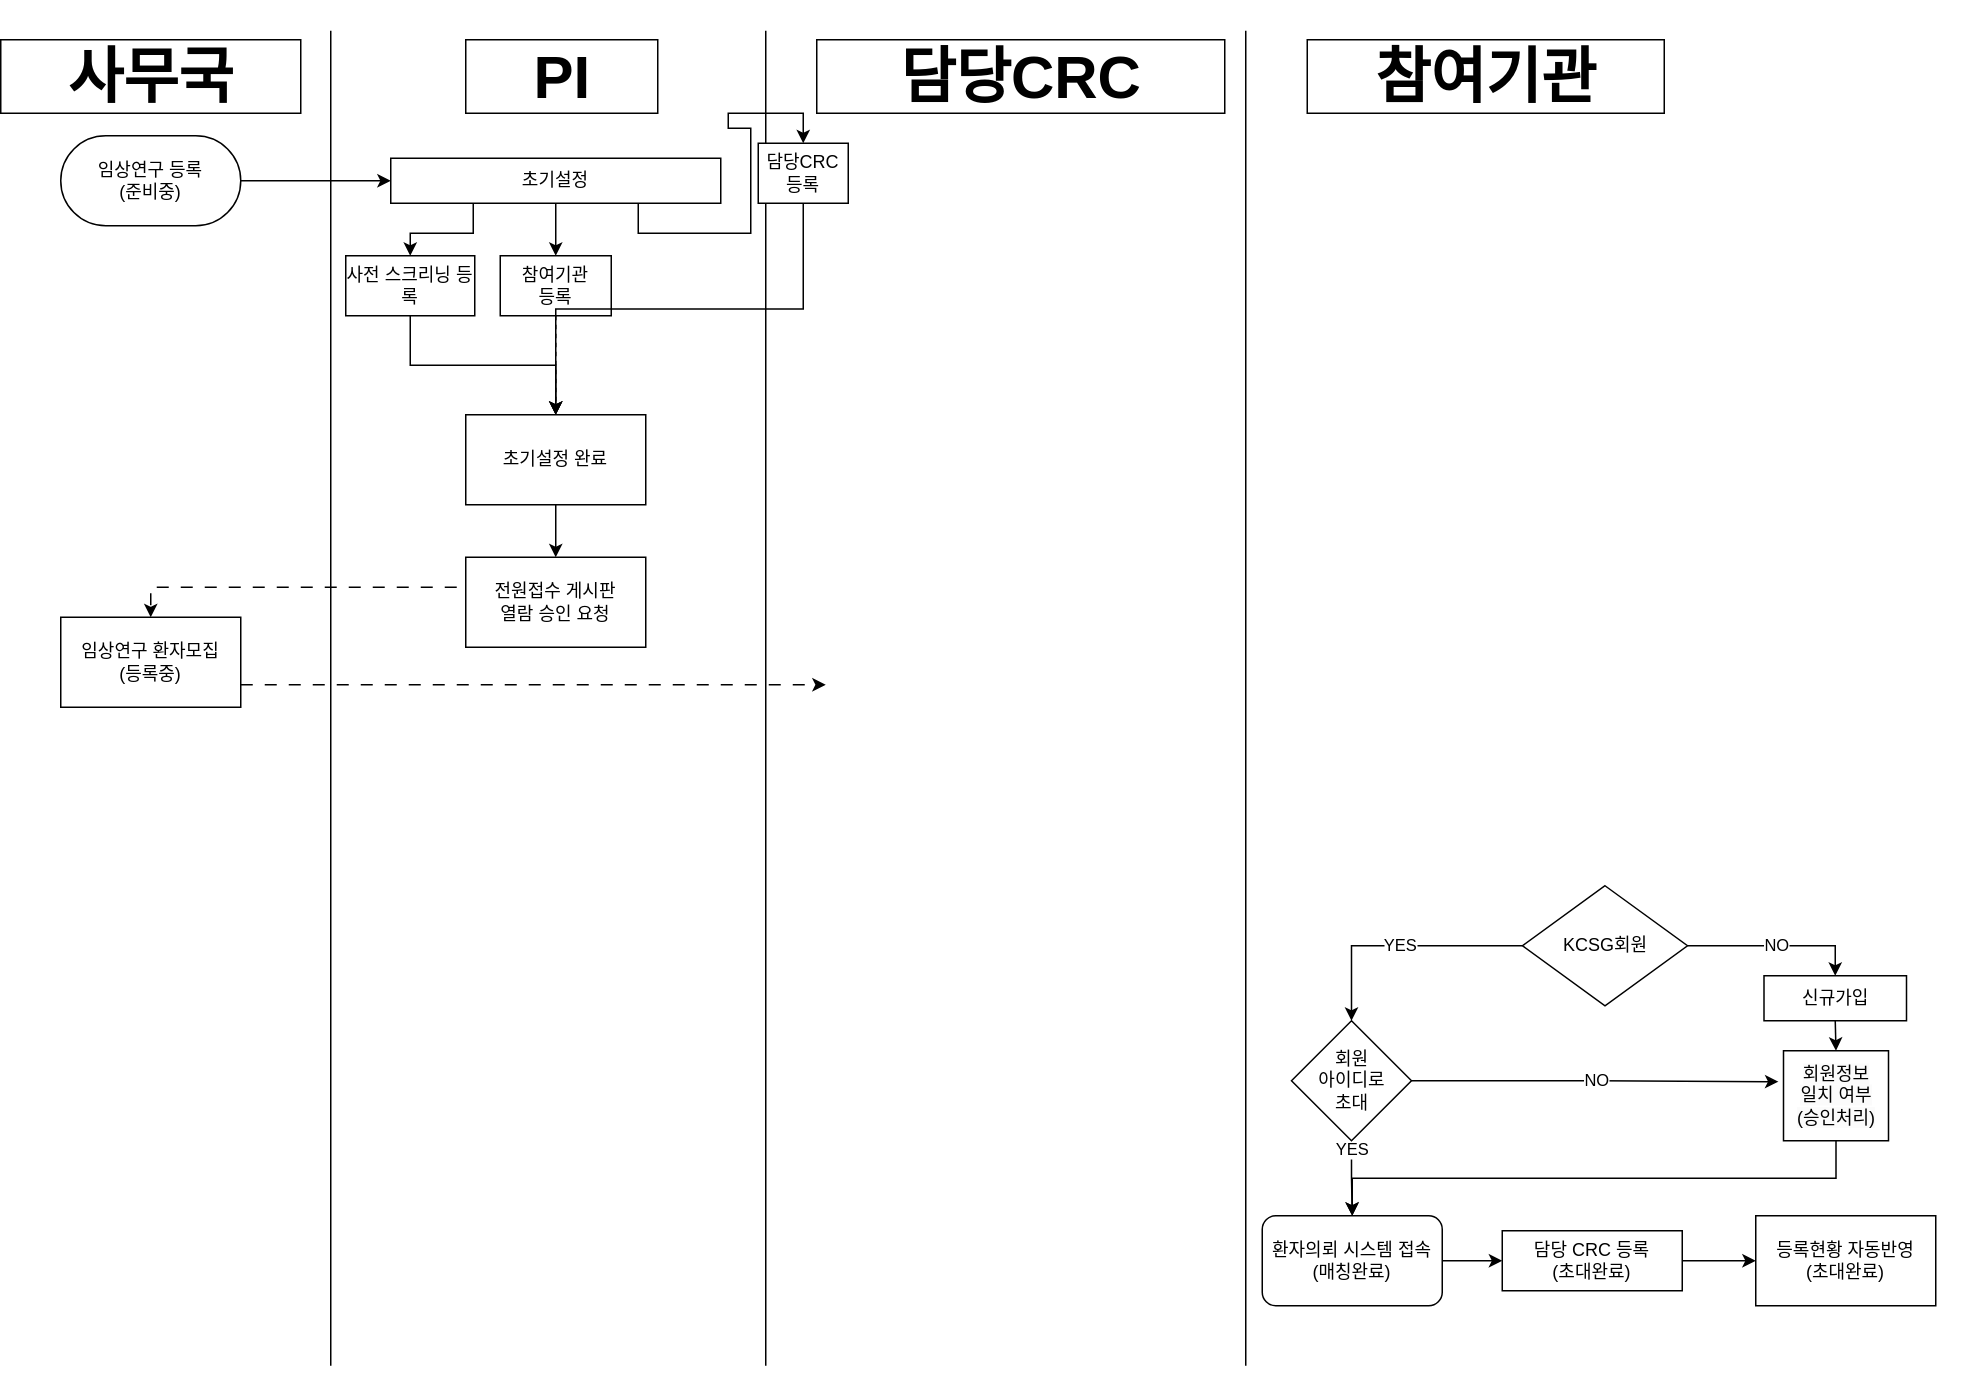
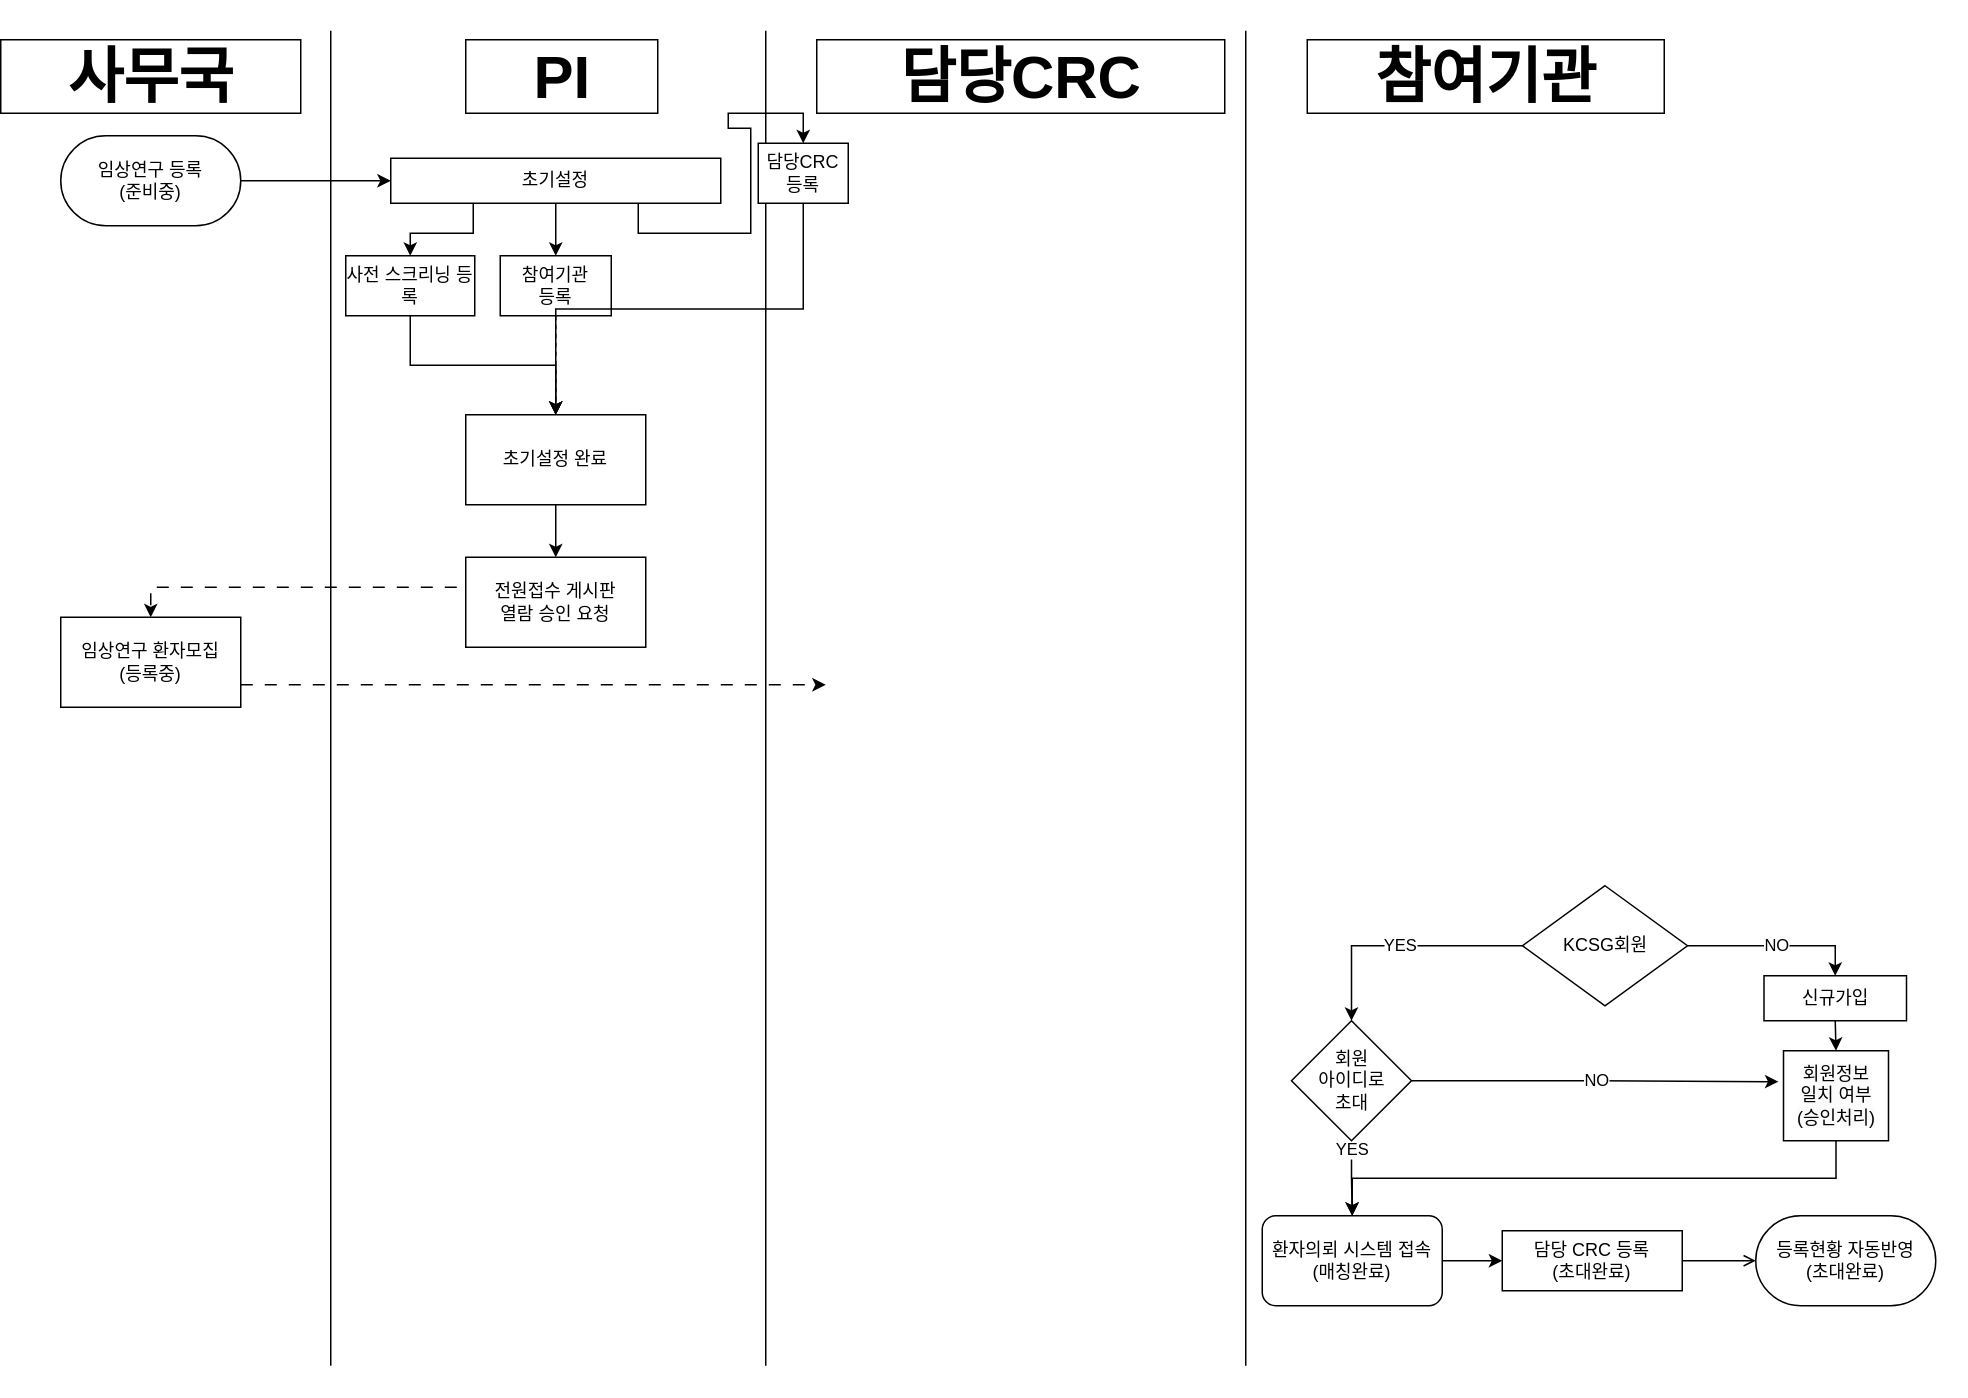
  <mxCell id="0" />
  <mxCell id="1" parent="0" />
  <mxCell id="2" value="" style="endArrow=none;html=1;rounded=0;" parent="1" edge="1"><mxGeometry width="50" height="50" relative="1" as="geometry"><mxPoint x="200" y="910" as="sourcePoint" /><mxPoint x="200" as="targetPoint" y="20" /></mxGeometry></mxCell>
  <mxCell id="3" value="" style="endArrow=none;html=1;rounded=0;" parent="1" edge="1"><mxGeometry width="50" height="50" relative="1" as="geometry"><mxPoint x="490" y="910" as="sourcePoint" /><mxPoint x="490" as="targetPoint" y="20" /></mxGeometry></mxCell>
  <mxCell id="4" value="&amp;nbsp; &amp;nbsp; PI&amp;nbsp; &amp;nbsp;&amp;nbsp;" style="text;strokeColor=none;fillColor=none;html=1;fontSize=40;fontStyle=1;verticalAlign=middle;align=center;labelBackgroundColor=#ffffff;labelBorderColor=default;" parent="1" vertex="1"><mxGeometry x="304" y="30" width="100" height="40" as="geometry" /></mxCell>
  <mxCell id="5" value="&amp;nbsp; &amp;nbsp; &amp;nbsp;담당CRC&amp;nbsp; &amp;nbsp; &amp;nbsp;" style="text;strokeColor=none;fillColor=none;html=1;fontSize=40;fontStyle=1;verticalAlign=middle;align=center;labelBackgroundColor=#ffffff;labelBorderColor=default;" parent="1" vertex="1"><mxGeometry x="610" y="30" width="100" height="40" as="geometry" /></mxCell>
  <mxCell id="6" value="&amp;nbsp; &amp;nbsp; 사무국&amp;nbsp; &amp;nbsp;&amp;nbsp;" style="text;strokeColor=none;fillColor=none;html=1;fontSize=40;fontStyle=1;verticalAlign=middle;align=center;labelBackgroundColor=#ffffff;labelBorderColor=default;" parent="1" vertex="1"><mxGeometry x="30" y="30" width="100" height="40" as="geometry" /></mxCell>
  <mxCell id="7" style="edgeStyle=orthogonalEdgeStyle;rounded=0;orthogonalLoop=1;jettySize=auto;html=1;exitX=0.5;exitY=1;exitDx=0;exitDy=0;entryX=0.5;entryY=0;entryDx=0;entryDy=0;" edge="1" parent="1" source="8" target="29"><mxGeometry relative="1" as="geometry" /></mxCell>
  <mxCell id="8" value="초기설정 완료" style="rounded=0;whiteSpace=wrap;html=1;" parent="1" vertex="1"><mxGeometry x="290" y="276" width="120" height="60" as="geometry" /></mxCell>
  <mxCell id="9" style="edgeStyle=orthogonalEdgeStyle;rounded=0;orthogonalLoop=1;jettySize=auto;html=1;exitX=1;exitY=0.75;exitDx=0;exitDy=0;dashed=1;dashPattern=8 8;" edge="1" parent="1" source="10"><mxGeometry relative="1" as="geometry"><mxPoint x="530" y="456" as="targetPoint" /><Array as="points"><mxPoint x="530" y="456" /></Array></mxGeometry></mxCell>
  <mxCell id="10" value="임상연구 환자모집&lt;br&gt;(등록중)" style="rounded=0;whiteSpace=wrap;html=1;" parent="1" vertex="1"><mxGeometry x="20" y="411" width="120" height="60" as="geometry" /></mxCell>
  <mxCell id="11" value="" style="endArrow=none;html=1;rounded=0;" parent="1" edge="1"><mxGeometry width="50" height="50" relative="1" as="geometry"><mxPoint x="810" y="910" as="sourcePoint" /><mxPoint x="810" as="targetPoint" y="20" /></mxGeometry></mxCell>
  <mxCell id="12" value="&amp;nbsp; &amp;nbsp; 참여기관&amp;nbsp; &amp;nbsp;&amp;nbsp;" style="text;strokeColor=none;fillColor=none;html=1;fontSize=40;fontStyle=1;verticalAlign=middle;align=center;labelBackgroundColor=#ffffff;labelBorderColor=default;" parent="1" vertex="1"><mxGeometry x="890" y="30" width="160" height="40" as="geometry" /></mxCell>
  <mxCell id="13" value="NO" style="edgeStyle=orthogonalEdgeStyle;rounded=0;orthogonalLoop=1;jettySize=auto;html=1;exitX=1;exitY=0.5;exitDx=0;exitDy=0;entryX=0.5;entryY=0;entryDx=0;entryDy=0;" parent="1" source="18" target="17" edge="1"><mxGeometry relative="1" as="geometry"><mxPoint x="1213.5" y="570" as="targetPoint" /></mxGeometry></mxCell>
  <mxCell id="14" style="edgeStyle=orthogonalEdgeStyle;rounded=0;orthogonalLoop=1;jettySize=auto;html=1;exitX=1;exitY=0.5;exitDx=0;exitDy=0;entryX=0;entryY=0.5;entryDx=0;entryDy=0;" parent="1" source="15" target="26" edge="1"><mxGeometry relative="1" as="geometry" /></mxCell>
  <mxCell id="15" value="환자의뢰 시스템 접속&lt;br style=&quot;border-color: var(--border-color);&quot;&gt;(매칭완료)" style="whiteSpace=wrap;html=1;rounded=1;" parent="1" vertex="1"><mxGeometry x="821" y="810" width="120" height="60" as="geometry" /></mxCell>
  <mxCell id="16" style="edgeStyle=orthogonalEdgeStyle;rounded=0;orthogonalLoop=1;jettySize=auto;html=1;exitX=0.5;exitY=1;exitDx=0;exitDy=0;entryX=0.5;entryY=0;entryDx=0;entryDy=0;" edge="1" parent="1" source="17" target="24"><mxGeometry relative="1" as="geometry" /></mxCell>
  <mxCell id="17" value="신규가입" style="whiteSpace=wrap;html=1;" parent="1" vertex="1"><mxGeometry x="1155.5" y="650" width="95" height="30" as="geometry" /></mxCell>
  <mxCell id="18" value="KCSG회원" style="rhombus;whiteSpace=wrap;html=1;" parent="1" vertex="1"><mxGeometry x="994.5" y="590" width="110" height="80" as="geometry" /></mxCell>
  <mxCell id="19" value="YES" style="edgeStyle=orthogonalEdgeStyle;rounded=0;orthogonalLoop=1;jettySize=auto;html=1;entryX=0.5;entryY=0;entryDx=0;entryDy=0;" parent="1" source="18" target="22" edge="1"><mxGeometry relative="1" as="geometry"><mxPoint x="898.5" y="650" as="sourcePoint" /><mxPoint x="953.5" y="580" as="targetPoint" /></mxGeometry></mxCell>
  <mxCell id="20" value="YES" style="edgeStyle=orthogonalEdgeStyle;rounded=0;orthogonalLoop=1;jettySize=auto;html=1;exitX=0.5;exitY=1;exitDx=0;exitDy=0;entryX=0.5;entryY=0;entryDx=0;entryDy=0;" edge="1" parent="1" source="22" target="15"><mxGeometry x="-0.76" relative="1" as="geometry"><mxPoint as="offset" /></mxGeometry></mxCell>
  <mxCell id="21" value="NO" style="edgeStyle=orthogonalEdgeStyle;rounded=0;orthogonalLoop=1;jettySize=auto;html=1;exitX=1;exitY=0.5;exitDx=0;exitDy=0;entryX=-0.048;entryY=0.344;entryDx=0;entryDy=0;entryPerimeter=0;" edge="1" parent="1" source="22" target="24"><mxGeometry relative="1" as="geometry"><mxPoint x="995.5" y="720" as="sourcePoint" /><mxPoint x="1123.5" y="720" as="targetPoint" /><Array as="points" /></mxGeometry></mxCell>
  <mxCell id="22" value="회원&lt;br&gt;아이디로&lt;br&gt;초대" style="rhombus;whiteSpace=wrap;html=1;" parent="1" vertex="1"><mxGeometry x="840.5" y="680" width="80" height="80" as="geometry" /></mxCell>
  <mxCell id="23" style="edgeStyle=orthogonalEdgeStyle;rounded=0;orthogonalLoop=1;jettySize=auto;html=1;exitX=0.5;exitY=1;exitDx=0;exitDy=0;entryX=0.5;entryY=0;entryDx=0;entryDy=0;" parent="1" source="24" target="15" edge="1"><mxGeometry relative="1" as="geometry" /></mxCell>
  <mxCell id="24" value="&lt;span style=&quot;color: rgb(0, 0, 0); font-family: Helvetica; font-size: 12px; font-style: normal; font-variant-ligatures: normal; font-variant-caps: normal; font-weight: 400; letter-spacing: normal; orphans: 2; text-align: center; text-indent: 0px; text-transform: none; widows: 2; word-spacing: 0px; -webkit-text-stroke-width: 0px; background-color: rgb(251, 251, 251); text-decoration-thickness: initial; text-decoration-style: initial; text-decoration-color: initial; float: none; display: inline !important;&quot;&gt;회원정보&lt;/span&gt;&lt;br style=&quot;border-color: var(--border-color); color: rgb(0, 0, 0); font-family: Helvetica; font-size: 12px; font-style: normal; font-variant-ligatures: normal; font-variant-caps: normal; font-weight: 400; letter-spacing: normal; orphans: 2; text-align: center; text-indent: 0px; text-transform: none; widows: 2; word-spacing: 0px; -webkit-text-stroke-width: 0px; background-color: rgb(251, 251, 251); text-decoration-thickness: initial; text-decoration-style: initial; text-decoration-color: initial;&quot;&gt;&lt;span style=&quot;color: rgb(0, 0, 0); font-family: Helvetica; font-size: 12px; font-style: normal; font-variant-ligatures: normal; font-variant-caps: normal; font-weight: 400; letter-spacing: normal; orphans: 2; text-align: center; text-indent: 0px; text-transform: none; widows: 2; word-spacing: 0px; -webkit-text-stroke-width: 0px; background-color: rgb(251, 251, 251); text-decoration-thickness: initial; text-decoration-style: initial; text-decoration-color: initial; float: none; display: inline !important;&quot;&gt;일치 여부&lt;/span&gt;&lt;br style=&quot;border-color: var(--border-color); color: rgb(0, 0, 0); font-family: Helvetica; font-size: 12px; font-style: normal; font-variant-ligatures: normal; font-variant-caps: normal; font-weight: 400; letter-spacing: normal; orphans: 2; text-align: center; text-indent: 0px; text-transform: none; widows: 2; word-spacing: 0px; -webkit-text-stroke-width: 0px; background-color: rgb(251, 251, 251); text-decoration-thickness: initial; text-decoration-style: initial; text-decoration-color: initial;&quot;&gt;&lt;span style=&quot;color: rgb(0, 0, 0); font-family: Helvetica; font-size: 12px; font-style: normal; font-variant-ligatures: normal; font-variant-caps: normal; font-weight: 400; letter-spacing: normal; orphans: 2; text-align: center; text-indent: 0px; text-transform: none; widows: 2; word-spacing: 0px; -webkit-text-stroke-width: 0px; background-color: rgb(251, 251, 251); text-decoration-thickness: initial; text-decoration-style: initial; text-decoration-color: initial; float: none; display: inline !important;&quot;&gt;(승인처리)&lt;/span&gt;" style="whiteSpace=wrap;html=1;" parent="1" vertex="1"><mxGeometry x="1168.5" y="700" width="70" height="60" as="geometry" /></mxCell>
- <mxCell id="25" style="edgeStyle=orthogonalEdgeStyle;rounded=0;orthogonalLoop=1;jettySize=auto;html=1;exitX=1;exitY=0.5;exitDx=0;exitDy=0;entryX=0;entryY=0.5;entryDx=0;entryDy=0;" parent="1" source="26" edge="1" target="27"><mxGeometry relative="1" as="geometry"><mxPoint x="1135" y="719" as="targetPoint" /></mxGeometry></mxCell>
+ <mxCell id="25" style="edgeStyle=orthogonalEdgeStyle;rounded=0;orthogonalLoop=1;jettySize=auto;html=1;exitX=1;exitY=0.5;exitDx=0;exitDy=0;entryX=0;entryY=0.5;entryDx=0;entryDy=0;endArrow=open;" parent="1" source="26" edge="1" target="27"><mxGeometry relative="1" as="geometry"><mxPoint x="1135" y="719" as="targetPoint" /></mxGeometry></mxCell>
  <mxCell id="26" value="담당 CRC 등록&lt;br&gt;(초대완료)" style="whiteSpace=wrap;html=1;" parent="1" vertex="1"><mxGeometry x="981" y="820" width="120" height="40" as="geometry" /></mxCell>
- <mxCell id="27" value="등록현황 자동반영&lt;br&gt;(초대완료)" style="whiteSpace=wrap;html=1;arcSize=50;rounded=0;" parent="1" vertex="1"><mxGeometry x="1150" y="810" width="120" height="60" as="geometry" /></mxCell>
+ <mxCell id="27" value="등록현황 자동반영&lt;br&gt;(초대완료)" style="rounded=1;whiteSpace=wrap;html=1;arcSize=50;" parent="1" vertex="1"><mxGeometry x="1150" y="810" width="120" height="60" as="geometry" /></mxCell>
  <mxCell id="28" style="edgeStyle=orthogonalEdgeStyle;rounded=0;orthogonalLoop=1;jettySize=auto;html=1;exitX=0;exitY=0.5;exitDx=0;exitDy=0;dashed=1;dashPattern=8 8;entryX=0.5;entryY=0;entryDx=0;entryDy=0;" edge="1" parent="1" source="29" target="10"><mxGeometry relative="1" as="geometry"><mxPoint x="180" y="401" as="targetPoint" /><Array as="points"><mxPoint x="290" y="391" /><mxPoint x="80" y="391" /></Array></mxGeometry></mxCell>
  <mxCell id="29" value="전원접수 게시판&lt;br&gt;열람 승인 요청" style="rounded=0;whiteSpace=wrap;html=1;" vertex="1" parent="1"><mxGeometry x="290" y="371" width="120" height="60" as="geometry" /></mxCell>
  <mxCell id="30" style="edgeStyle=orthogonalEdgeStyle;rounded=0;orthogonalLoop=1;jettySize=auto;html=1;exitX=1;exitY=0.5;exitDx=0;exitDy=0;entryX=0;entryY=0.5;entryDx=0;entryDy=0;" edge="1" parent="1" source="31" target="41"><mxGeometry relative="1" as="geometry" /></mxCell>
  <mxCell id="31" value="임상연구 등록&lt;br&gt;(준비중)" style="rounded=1;whiteSpace=wrap;html=1;arcSize=50;" vertex="1" parent="1"><mxGeometry x="20" y="90" width="120" height="60" as="geometry" /></mxCell>
  <mxCell id="32" style="edgeStyle=orthogonalEdgeStyle;rounded=0;orthogonalLoop=1;jettySize=auto;html=1;exitX=0.5;exitY=1;exitDx=0;exitDy=0;entryX=0.5;entryY=0;entryDx=0;entryDy=0;" edge="1" parent="1" source="33" target="8"><mxGeometry relative="1" as="geometry"><mxPoint x="346" y="270" as="targetPoint" /></mxGeometry></mxCell>
  <mxCell id="33" value="사전 스크리닝 등록" style="rounded=0;whiteSpace=wrap;html=1;" vertex="1" parent="1"><mxGeometry x="210" y="170" width="86" height="40" as="geometry" /></mxCell>
  <mxCell id="34" style="edgeStyle=orthogonalEdgeStyle;rounded=0;orthogonalLoop=1;jettySize=auto;html=1;exitX=0.5;exitY=1;exitDx=0;exitDy=0;entryX=0.5;entryY=0;entryDx=0;entryDy=0;dashed=1;" edge="1" parent="1" source="35" target="8"><mxGeometry relative="1" as="geometry"><mxPoint x="349.588" y="270" as="targetPoint" /></mxGeometry></mxCell>
  <mxCell id="35" value="참여기관&lt;br&gt;등록" style="rounded=0;whiteSpace=wrap;html=1;" vertex="1" parent="1"><mxGeometry x="313" y="170" width="74" height="40" as="geometry" /></mxCell>
  <mxCell id="36" style="edgeStyle=orthogonalEdgeStyle;rounded=0;orthogonalLoop=1;jettySize=auto;html=1;exitX=0.5;exitY=1;exitDx=0;exitDy=0;entryX=0.5;entryY=0;entryDx=0;entryDy=0;" edge="1" parent="1" source="37" target="8"><mxGeometry relative="1" as="geometry" /></mxCell>
  <mxCell id="37" value="담당CRC&lt;br&gt;등록" style="rounded=0;whiteSpace=wrap;html=1;" vertex="1" parent="1"><mxGeometry x="485" y="95" width="60" height="40" as="geometry" /></mxCell>
  <mxCell id="38" style="edgeStyle=orthogonalEdgeStyle;rounded=0;orthogonalLoop=1;jettySize=auto;html=1;exitX=0.25;exitY=1;exitDx=0;exitDy=0;entryX=0.5;entryY=0;entryDx=0;entryDy=0;" edge="1" parent="1" source="41" target="33"><mxGeometry relative="1" as="geometry" /></mxCell>
  <mxCell id="39" style="edgeStyle=orthogonalEdgeStyle;rounded=0;orthogonalLoop=1;jettySize=auto;html=1;exitX=0.5;exitY=1;exitDx=0;exitDy=0;entryX=0.5;entryY=0;entryDx=0;entryDy=0;" edge="1" parent="1" source="41" target="35"><mxGeometry relative="1" as="geometry" /></mxCell>
  <mxCell id="40" style="edgeStyle=orthogonalEdgeStyle;rounded=0;orthogonalLoop=1;jettySize=auto;html=1;exitX=0.75;exitY=1;exitDx=0;exitDy=0;entryX=0.5;entryY=0;entryDx=0;entryDy=0;" edge="1" parent="1" source="41" target="37"><mxGeometry relative="1" as="geometry" /></mxCell>
  <mxCell id="41" value="초기설정" style="rounded=0;whiteSpace=wrap;html=1;" vertex="1" parent="1"><mxGeometry x="240" y="105" width="220" height="30" as="geometry" /></mxCell>
